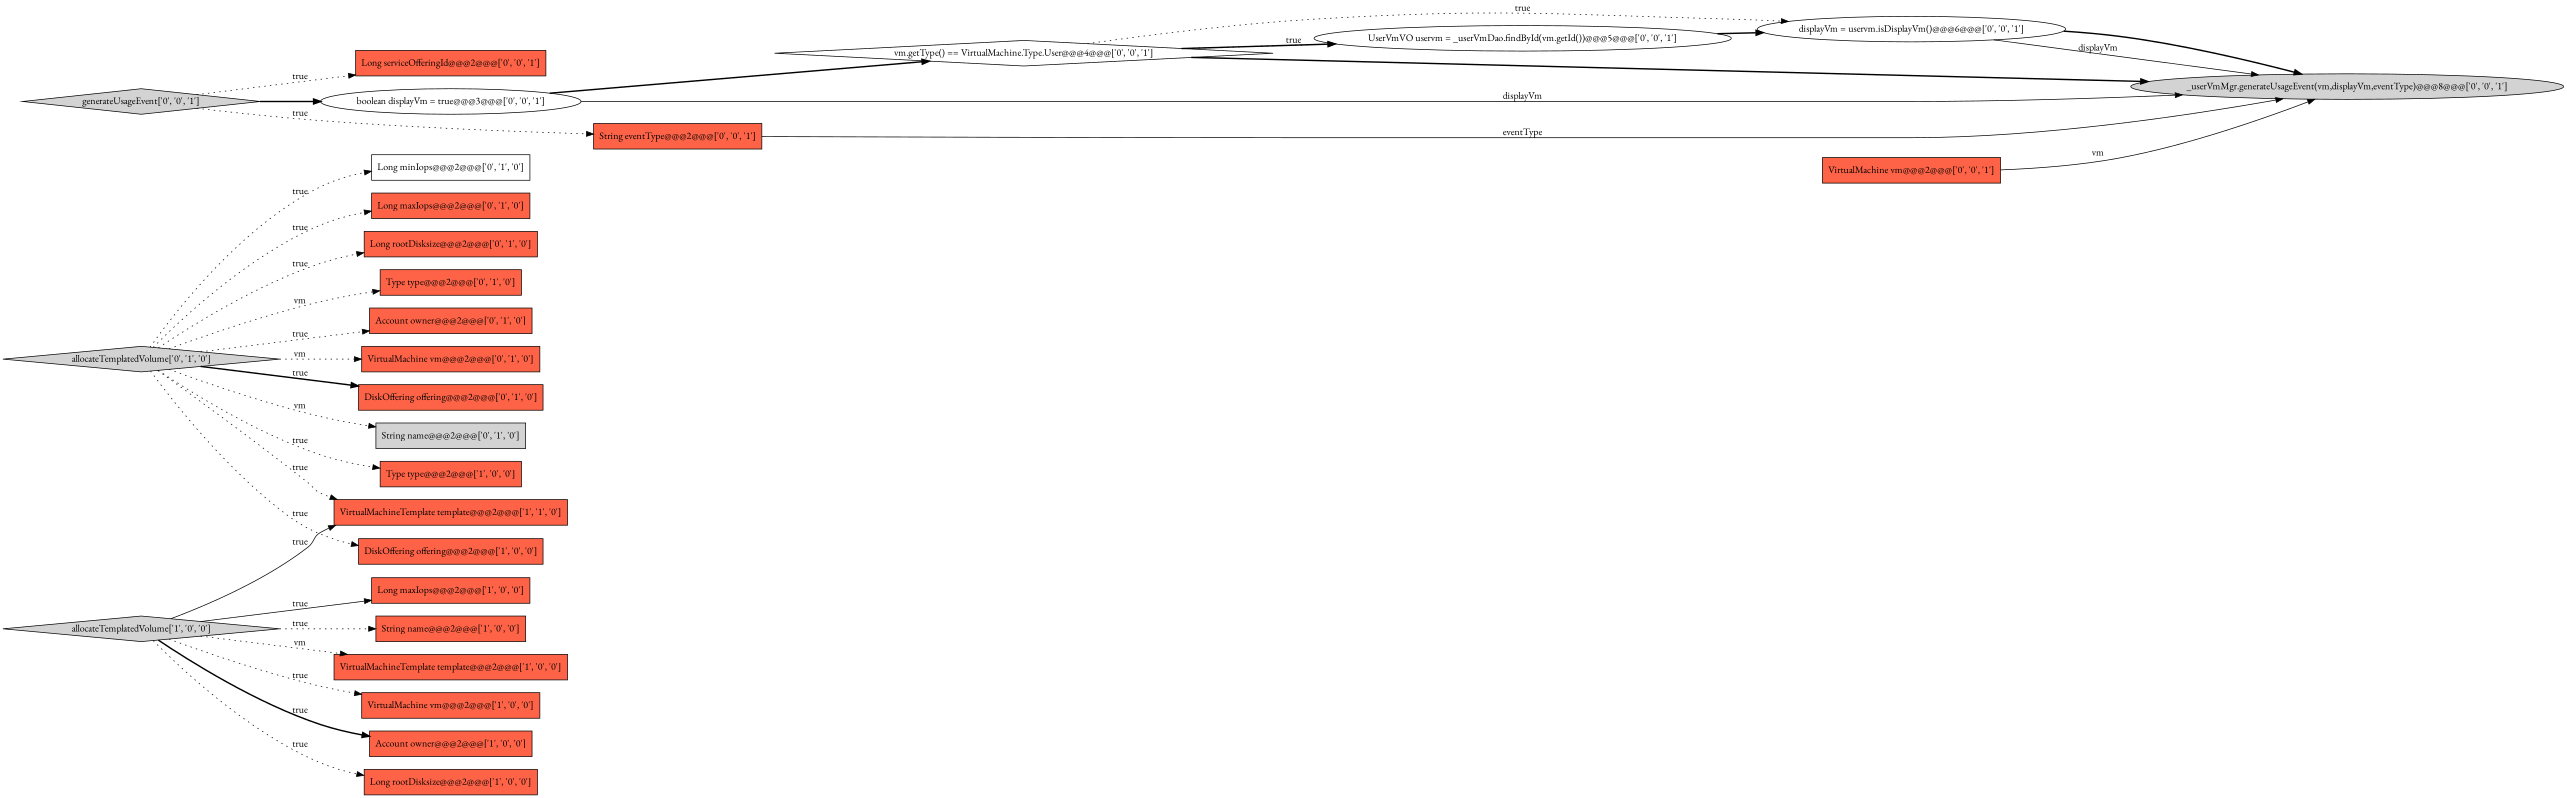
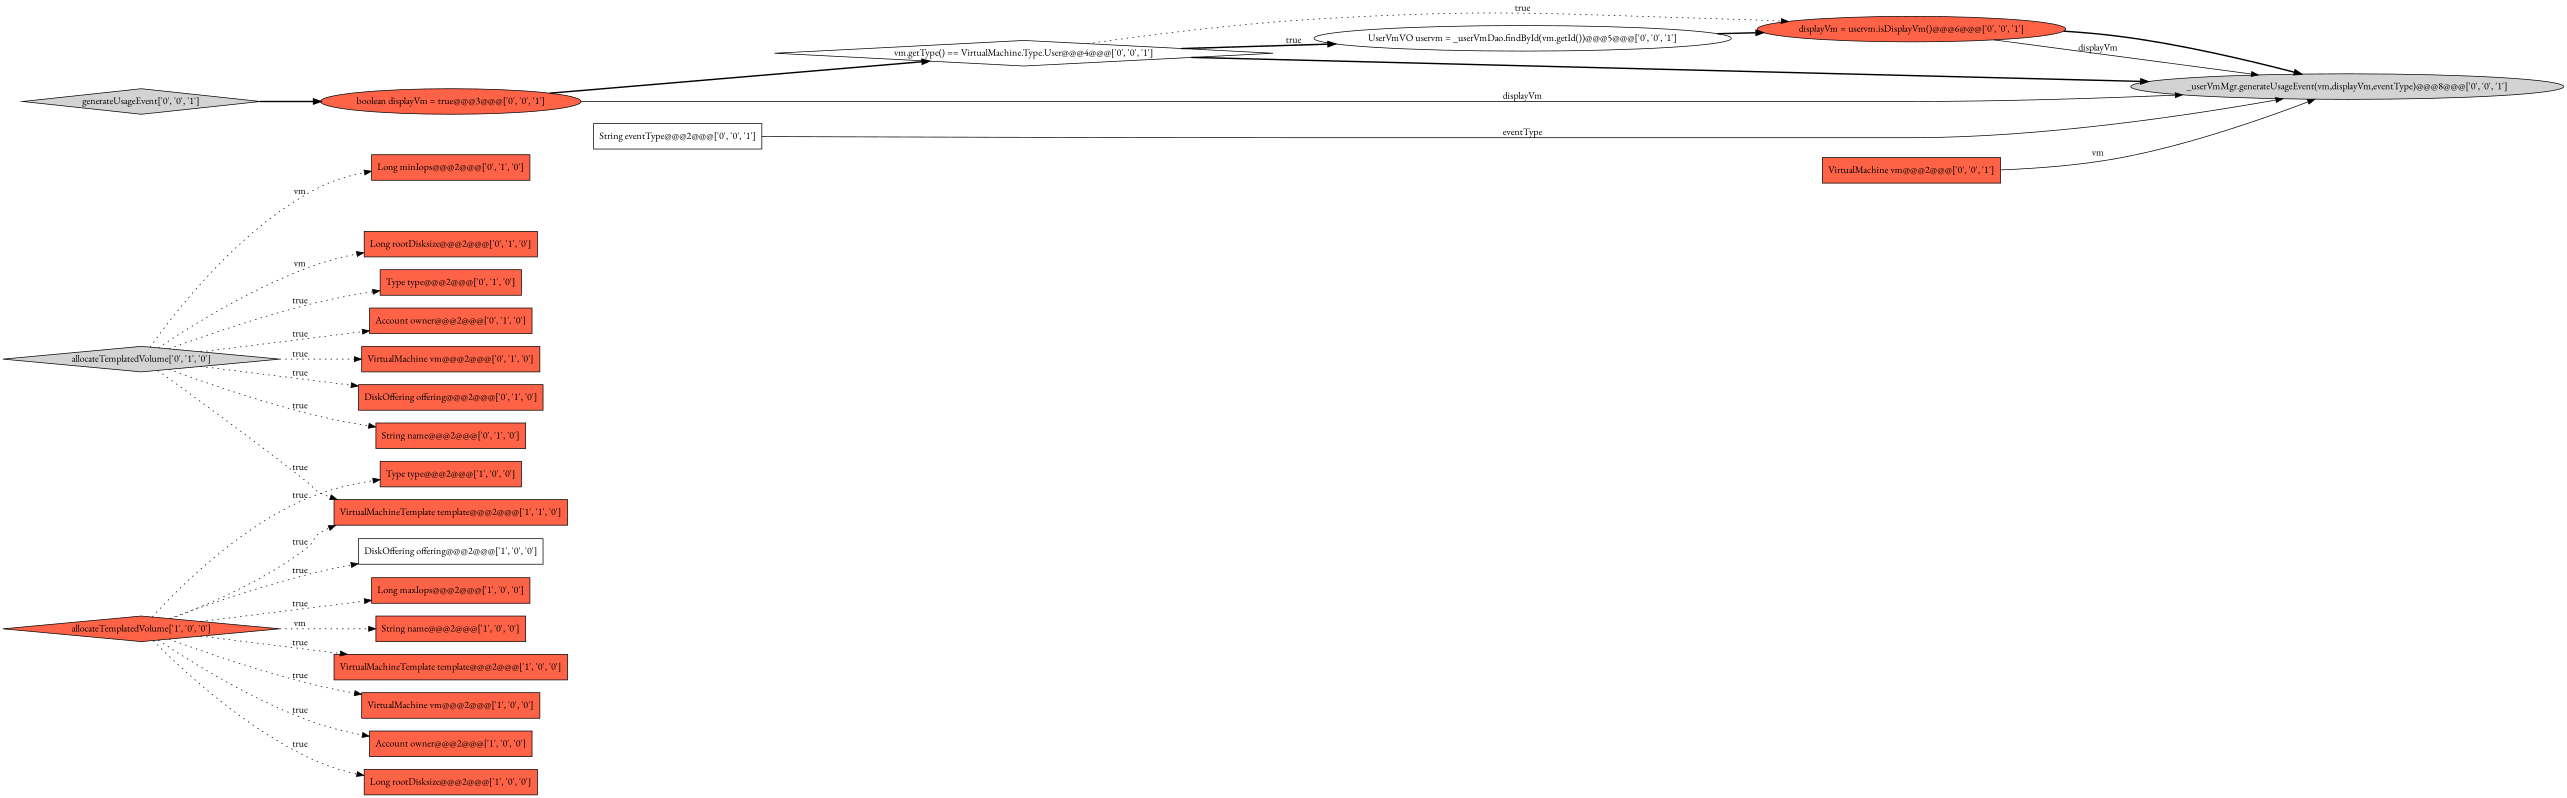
  digraph {
    fontname="EB Garamond"
    rankdir=LR
    node [fillcolor=tomato fontname="EB Garamond" shape=box style=filled]
    edge [fontname="EB Garamond" style=dotted]
-   n1 [fillcolor=lightgray label="allocateTemplatedVolume['1', '0', '0']" shape=diamond]
+   n1 [label="allocateTemplatedVolume['1', '0', '0']" shape=diamond]
    n2 [label="VirtualMachineTemplate template@@@2@@@['1', '1', '0']"]
-   n3 [label="DiskOffering offering@@@2@@@['1', '0', '0']"]
+   n3 [fillcolor=white label="DiskOffering offering@@@2@@@['1', '0', '0']"]
    n4 [label="VirtualMachine vm@@@2@@@['1', '0', '0']"]
    n5 [label="Account owner@@@2@@@['1', '0', '0']"]
    n6 [label="Type type@@@2@@@['1', '0', '0']"]
    n7 [label="Long rootDisksize@@@2@@@['1', '0', '0']"]
    n8 [label="Long maxIops@@@2@@@['1', '0', '0']"]
    n9 [label="String name@@@2@@@['1', '0', '0']"]
    n10 [label="VirtualMachineTemplate template@@@2@@@['1', '0', '0']"]
-   n11 [label="Long serviceOfferingId@@@2@@@['0', '0', '1']"]
    n12 [fillcolor=white label="vm.getType() == VirtualMachine.Type.User@@@4@@@['0', '0', '1']" shape=diamond]
-   n13 [fillcolor=white label="displayVm = uservm.isDisplayVm()@@@6@@@['0', '0', '1']" shape=ellipse]
+   n13 [label="displayVm = uservm.isDisplayVm()@@@6@@@['0', '0', '1']" shape=ellipse]
    n14 [fillcolor=white label="UserVmVO uservm = _userVmDao.findById(vm.getId())@@@5@@@['0', '0', '1']" shape=ellipse]
    n15 [fillcolor=lightgray label="_userVmMgr.generateUsageEvent(vm,displayVm,eventType)@@@8@@@['0', '0', '1']" shape=ellipse]
    n16 [label="Account owner@@@2@@@['0', '1', '0']"]
    n17 [label="VirtualMachine vm@@@2@@@['0', '1', '0']"]
-   n18 [fillcolor=white label="boolean displayVm = true@@@3@@@['0', '0', '1']" shape=ellipse]
+   n18 [label="boolean displayVm = true@@@3@@@['0', '0', '1']" shape=ellipse]
    n19 [label="VirtualMachine vm@@@2@@@['0', '0', '1']"]
    n20 [label="DiskOffering offering@@@2@@@['0', '1', '0']"]
    n21 [fillcolor=lightgray label="generateUsageEvent['0', '0', '1']" shape=diamond]
-   n22 [label="String eventType@@@2@@@['0', '0', '1']"]
-   n23 [fillcolor=lightgray label="String name@@@2@@@['0', '1', '0']"]
-   n24 [fillcolor=white label="Long minIops@@@2@@@['0', '1', '0']"]
+   n22 [fillcolor=white label="String eventType@@@2@@@['0', '0', '1']"]
+   n23 [label="String name@@@2@@@['0', '1', '0']"]
+   n24 [label="Long minIops@@@2@@@['0', '1', '0']"]
    n25 [fillcolor=lightgray label="allocateTemplatedVolume['0', '1', '0']" shape=diamond]
-   n26 [label="Long maxIops@@@2@@@['0', '1', '0']"]
    n27 [label="Long rootDisksize@@@2@@@['0', '1', '0']"]
    n28 [label="Type type@@@2@@@['0', '1', '0']"]
-   n1 -> n2 [label=true style=solid]
-   n25 -> n3 [label=true]
+   n1 -> n2 [label=true]
+   n1 -> n3 [label=true]
    n1 -> n4 [label=true]
-   n1 -> n5 [label=true style=bold]
-   n25 -> n6 [label=true]
+   n1 -> n5 [label=true]
+   n1 -> n6 [label=true]
    n1 -> n7 [label=true]
-   n1 -> n8 [label=true style=solid]
-   n1 -> n9 [label=true]
-   n1 -> n10 [label=vm]
+   n1 -> n8 [label=true]
+   n1 -> n9 [label=vm]
+   n1 -> n10 [label=true]
    n12 -> n13 [label=true]
    n12 -> n14 [label=true]
    n12 -> n14 [style=bold]
    n12 -> n15 [style=bold]
    n13 -> n15 [style=bold]
    n13 -> n15 [label=displayVm style=solid]
    n14 -> n13 [style=bold]
    n18 -> n12 [style=bold]
    n18 -> n15 [label=displayVm style=solid]
    n19 -> n15 [label=vm style=solid]
-   n21 -> n11 [label=true]
    n21 -> n18 [style=bold]
-   n21 -> n22 [label=true]
    n22 -> n15 [label=eventType style=solid]
    n25 -> n2 [label=true]
    n25 -> n16 [label=true]
-   n25 -> n17 [label=vm]
-   n25 -> n20 [label=true style=bold]
-   n25 -> n23 [label=vm]
-   n25 -> n24 [label=true]
-   n25 -> n26 [label=true]
-   n25 -> n27 [label=true]
-   n25 -> n28 [label=vm]
+   n25 -> n17 [label=true]
+   n25 -> n20 [label=true]
+   n25 -> n23 [label=true]
+   n25 -> n24 [label=vm]
+   n25 -> n27 [label=vm]
+   n25 -> n28 [label=true]
  }
